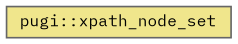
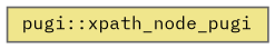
  digraph {
    rankdir=LR
    fontname="IBM Plex Mono"
-   n1 [color=grey40 fillcolor=khaki fontname="IBM Plex Mono" fontsize=10 height=0.2 label="pugi::xpath_node_set" shape=box style=filled width=0.4]
+   n1 [color=grey40 fillcolor=khaki fontname="IBM Plex Mono" fontsize=10 height=0.2 label="pugi::xpath_node_pugi" shape=box style=filled width=0.4]
  }
